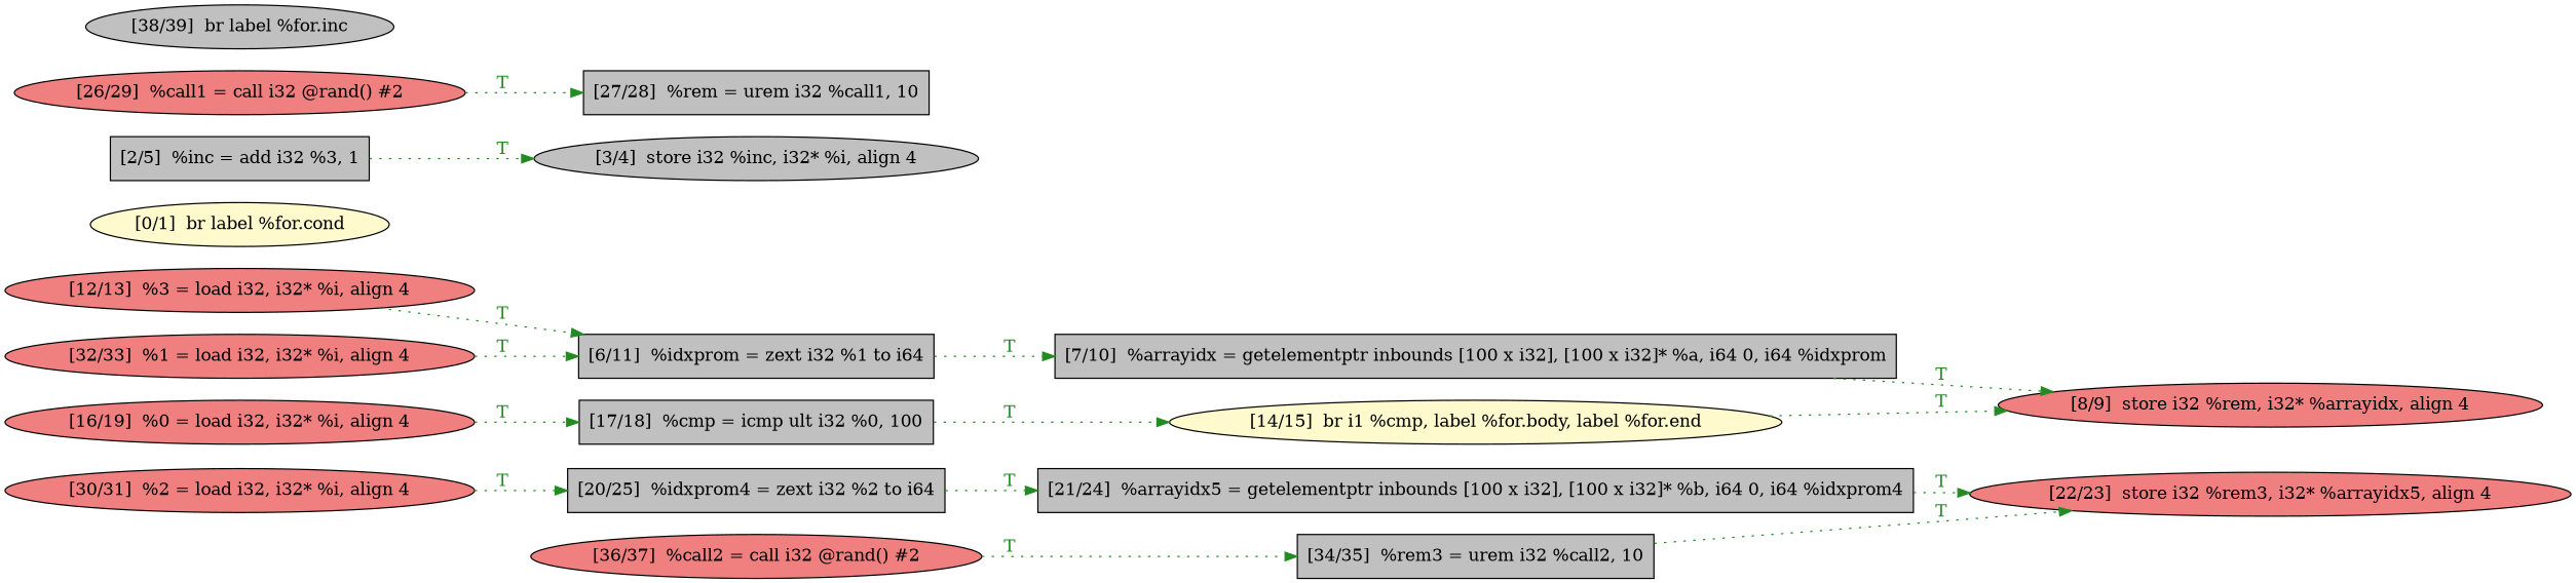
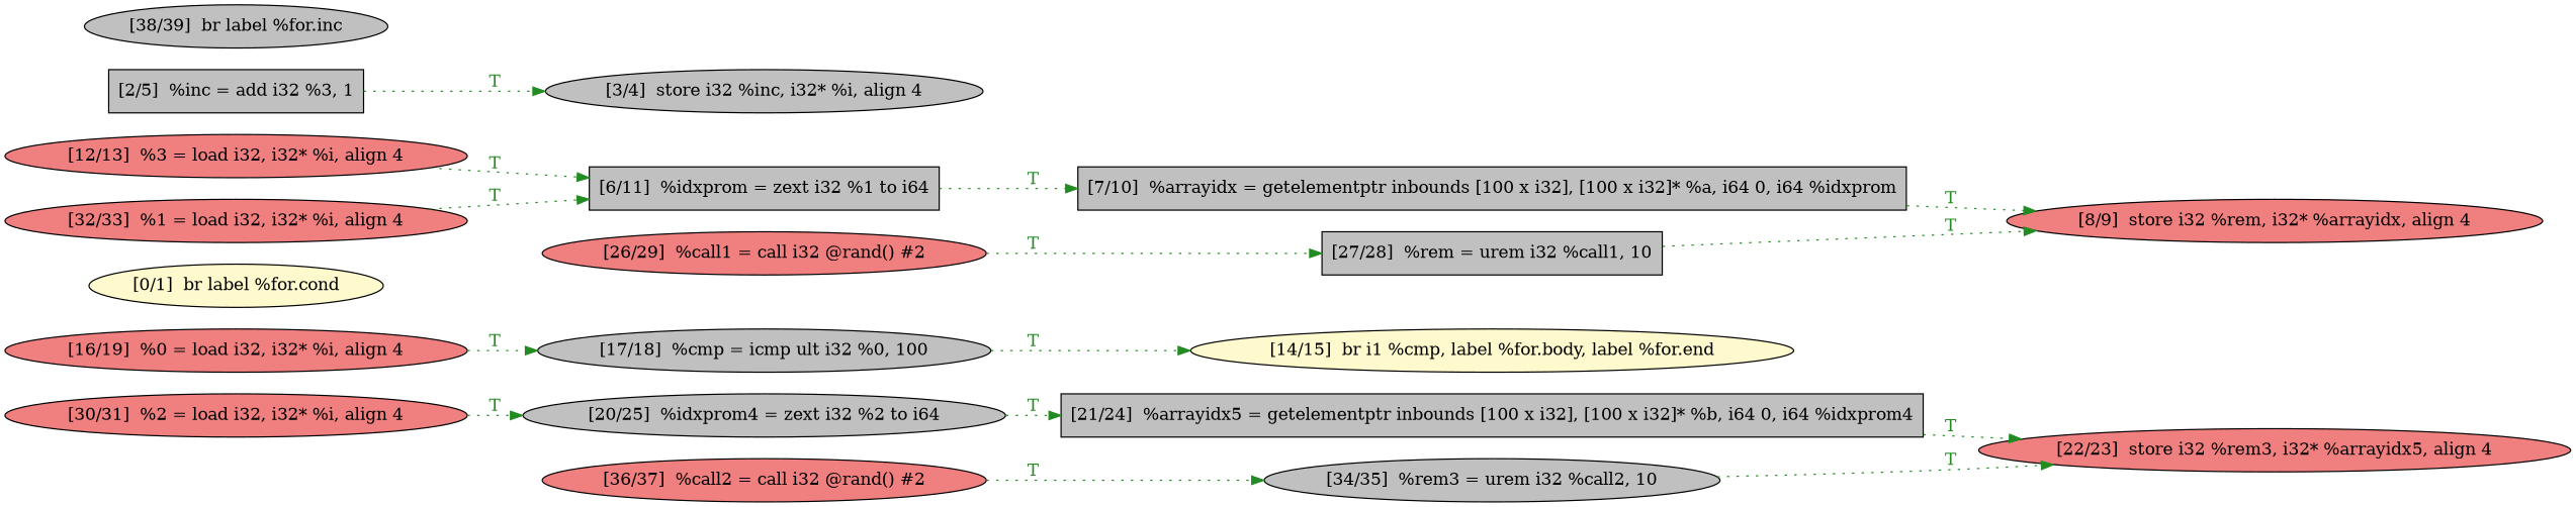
  digraph {
    rankdir=LR
    node [fillcolor=grey shape=ellipse style=filled]
    edge [color=forestgreen fontcolor=forestgreen style=dotted]
    n1 [fillcolor=lightcoral label="[22/23]  store i32 %rem3, i32* %arrayidx5, align 4"]
    n2 [label="[21/24]  %arrayidx5 = getelementptr inbounds [100 x i32], [100 x i32]* %b, i64 0, i64 %idxprom4" shape=rectangle]
    n3 [fillcolor=lemonchiffon label="[14/15]  br i1 %cmp, label %for.body, label %for.end"]
    n4 [fillcolor=lemonchiffon label="[0/1]  br label %for.cond"]
    n5 [fillcolor=lightcoral label="[12/13]  %3 = load i32, i32* %i, align 4"]
    n6 [label="[6/11]  %idxprom = zext i32 %1 to i64" shape=rectangle]
    n7 [label="[2/5]  %inc = add i32 %3, 1" shape=rectangle]
    n8 [label="[3/4]  store i32 %inc, i32* %i, align 4"]
    n9 [label="[7/10]  %arrayidx = getelementptr inbounds [100 x i32], [100 x i32]* %a, i64 0, i64 %idxprom" shape=rectangle]
    n10 [fillcolor=lightcoral label="[8/9]  store i32 %rem, i32* %arrayidx, align 4"]
    n11 [fillcolor=lightcoral label="[26/29]  %call1 = call i32 @rand() #2"]
    n12 [label="[27/28]  %rem = urem i32 %call1, 10" shape=rectangle]
    n13 [label="[38/39]  br label %for.inc"]
-   n14 [label="[20/25]  %idxprom4 = zext i32 %2 to i64" shape=rectangle]
+   n14 [label="[20/25]  %idxprom4 = zext i32 %2 to i64"]
    n15 [fillcolor=lightcoral label="[16/19]  %0 = load i32, i32* %i, align 4"]
-   n16 [label="[17/18]  %cmp = icmp ult i32 %0, 100" shape=rectangle]
-   n17 [label="[34/35]  %rem3 = urem i32 %call2, 10" shape=rectangle]
+   n16 [label="[17/18]  %cmp = icmp ult i32 %0, 100"]
+   n17 [label="[34/35]  %rem3 = urem i32 %call2, 10"]
    n18 [fillcolor=lightcoral label="[30/31]  %2 = load i32, i32* %i, align 4"]
    n19 [fillcolor=lightcoral label="[36/37]  %call2 = call i32 @rand() #2"]
    n20 [fillcolor=lightcoral label="[32/33]  %1 = load i32, i32* %i, align 4"]
    n2 -> n1 [label=T]
    n5 -> n6 [label=T]
    n6 -> n9 [label=T]
    n7 -> n8 [label=T]
    n9 -> n10 [label=T]
    n11 -> n12 [label=T]
-   n3 -> n10 [label=T]
+   n12 -> n10 [label=T]
    n14 -> n2 [label=T]
    n15 -> n16 [label=T]
    n16 -> n3 [label=T]
    n17 -> n1 [label=T]
    n18 -> n14 [label=T]
    n19 -> n17 [label=T]
    n20 -> n6 [label=T]
  }
